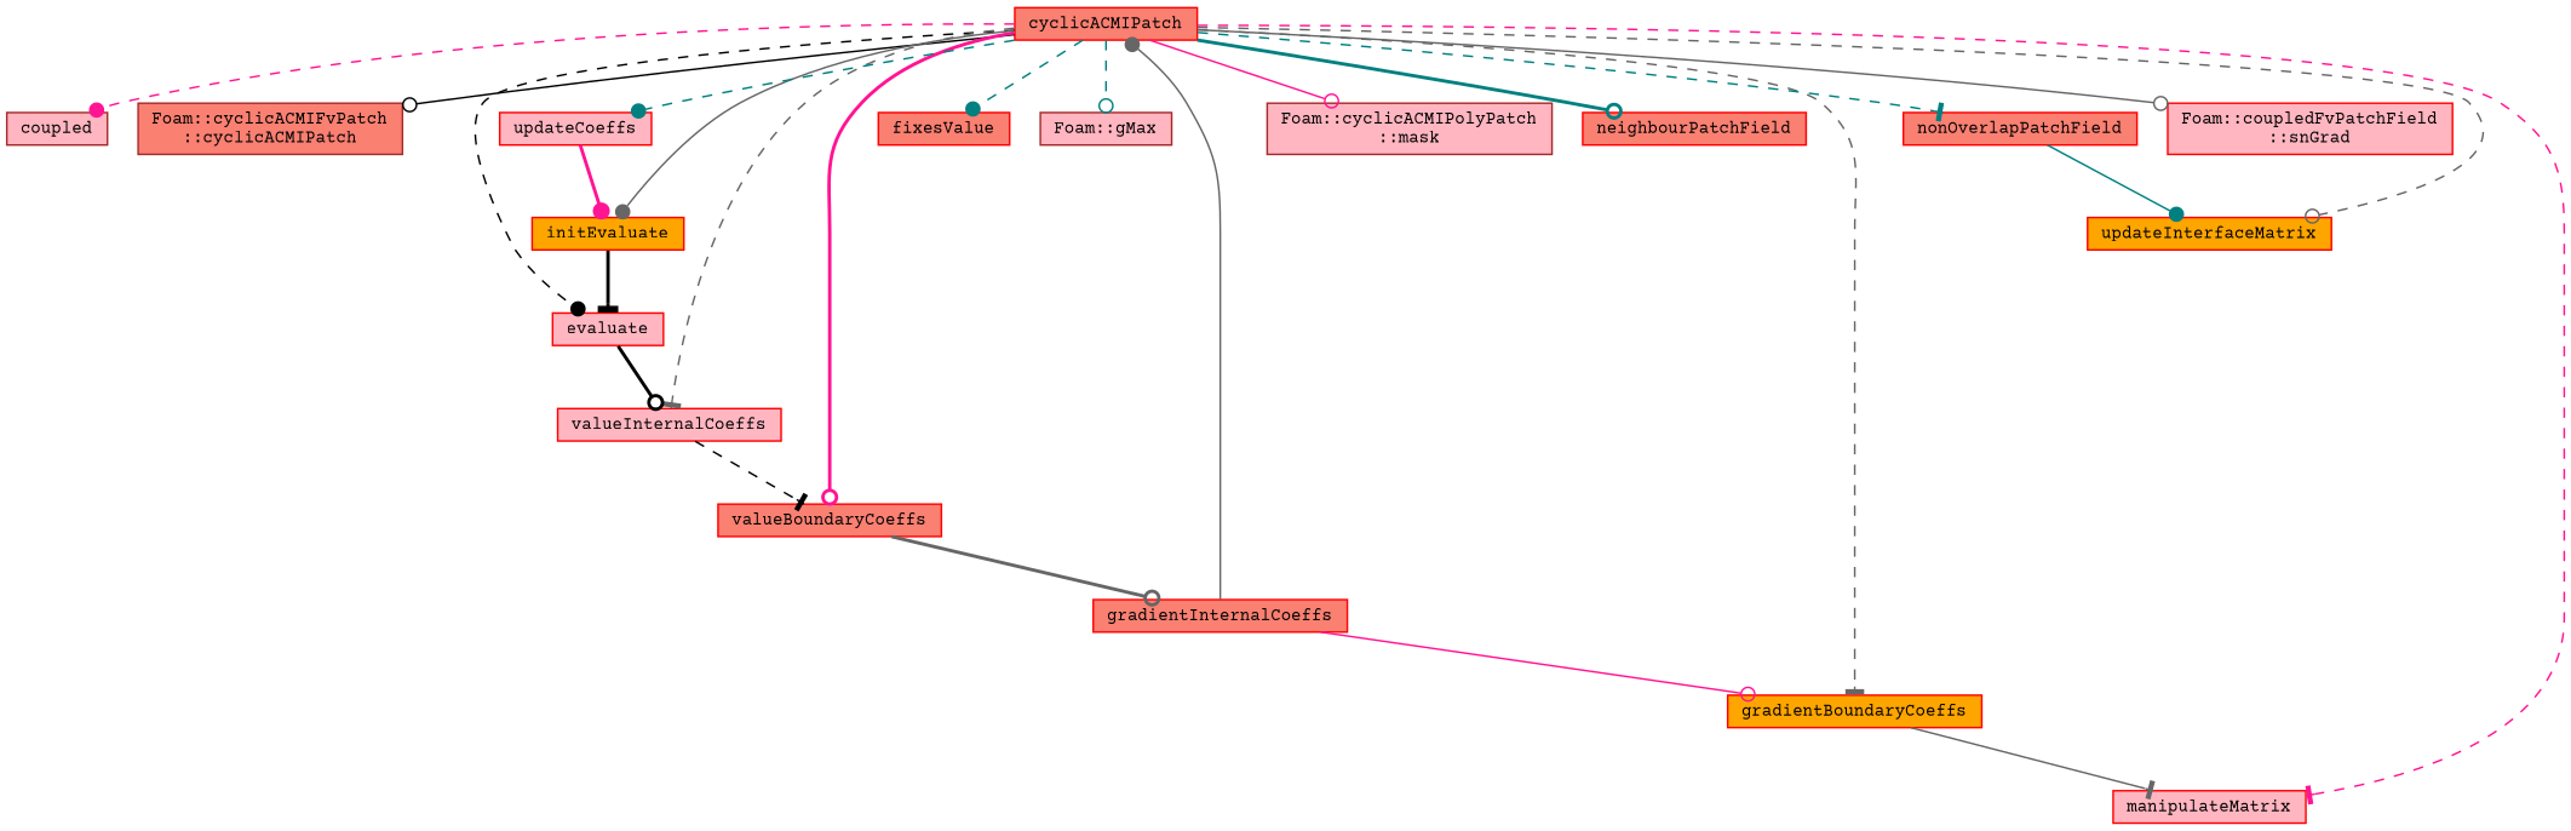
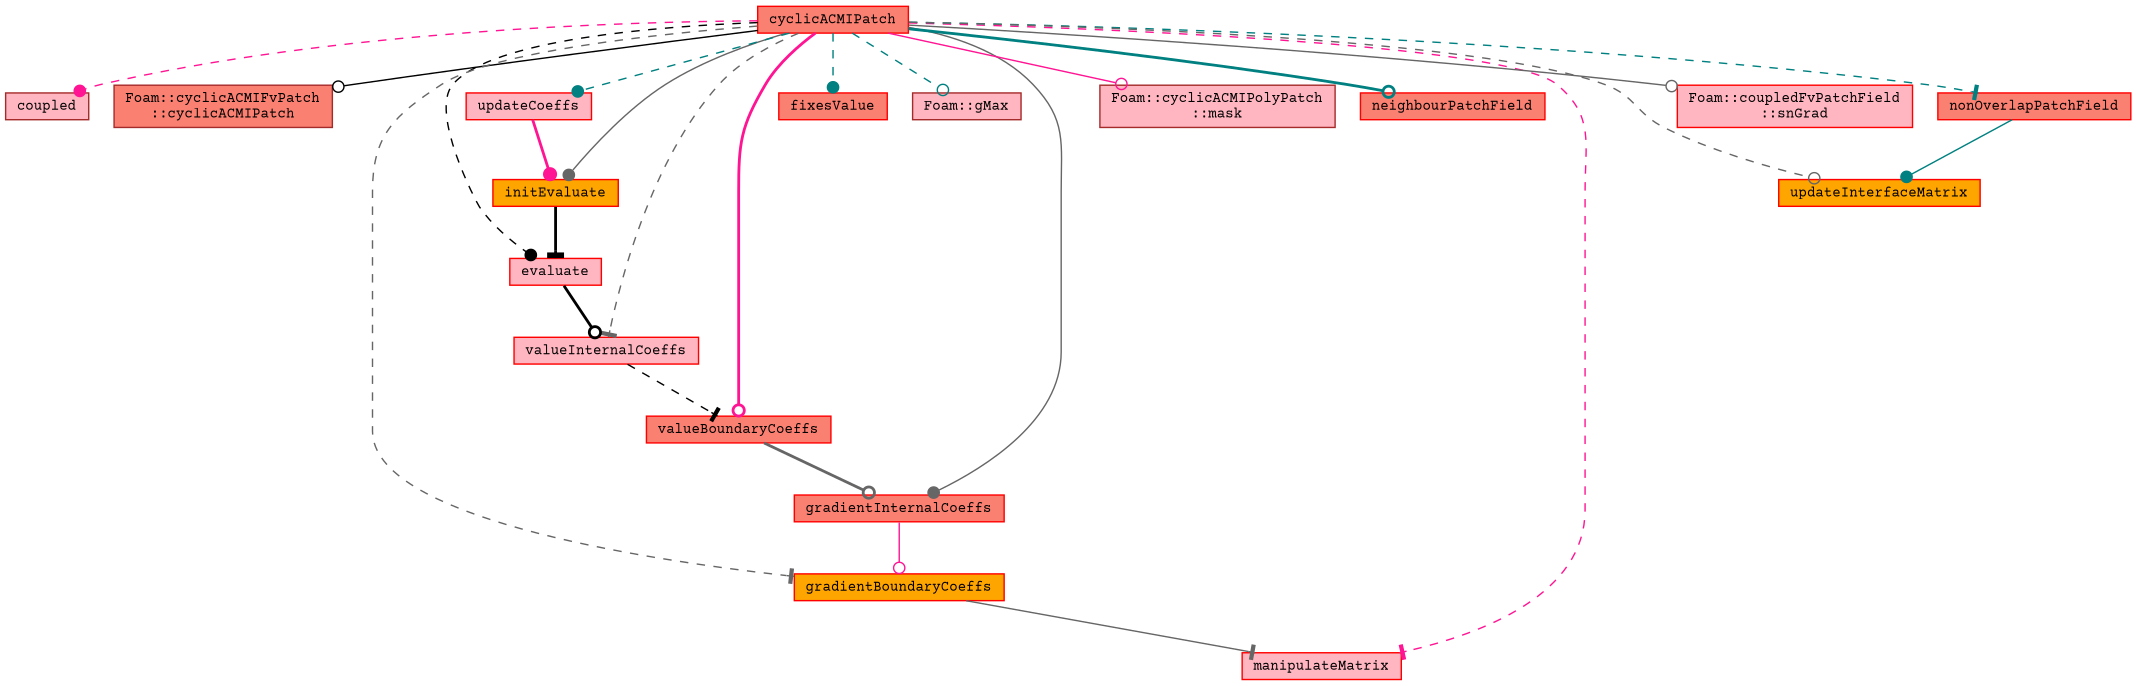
  digraph {
    fontname="Courier Prime"
    rankdir=TB
    node [color=red fillcolor=lightpink fontname="Courier Prime" fontsize=10 shape=record style=filled]
    edge [arrowhead=odot color=gray40 fontname="Courier Prime" fontsize=10 labelfontname=FreeSans labelfontsize=10 style=dashed]
    n1 [fillcolor=salmon fontcolor=black height=0.2 label=cyclicACMIPatch width=0.4]
    n2 [color=brown height=0.2 label=coupled width=0.4]
    n3 [color=brown fillcolor=salmon height=0.2 label="Foam::cyclicACMIFvPatch\l::cyclicACMIPatch" width=0.4]
    n4 [height=0.2 label=evaluate width=0.4]
    n5 [height=0.2 label=valueInternalCoeffs width=0.4]
    n6 [fillcolor=salmon height=0.2 label=valueBoundaryCoeffs width=0.4]
    n7 [fillcolor=salmon height=0.2 label=gradientInternalCoeffs width=0.4]
    n8 [fillcolor=orange height=0.2 label=gradientBoundaryCoeffs width=0.4]
    n9 [height=0.2 label=manipulateMatrix width=0.4]
    n10 [fillcolor=salmon height=0.2 label=fixesValue width=0.4]
    n11 [color=brown height=0.2 label="Foam::gMax" width=0.4]
    n12 [fillcolor=orange height=0.2 label=initEvaluate width=0.4]
    n13 [color=brown height=0.2 label="Foam::cyclicACMIPolyPatch\l::mask" width=0.4]
    n14 [fillcolor=salmon height=0.2 label=neighbourPatchField width=0.4]
    n15 [fillcolor=salmon height=0.2 label=nonOverlapPatchField width=0.4]
    n16 [fillcolor=orange height=0.2 label=updateInterfaceMatrix width=0.4]
    n17 [height=0.2 label="Foam::coupledFvPatchField\l::snGrad" width=0.4]
    n18 [height=0.2 label=updateCoeffs width=0.4]
    n1 -> n2 [arrowhead=dot color=deeppink]
    n1 -> n3 [color=black style=solid]
    n1 -> n4 [arrowhead=dot color=black]
    n1 -> n5 [arrowhead=tee]
    n1 -> n6 [color=deeppink style=bold]
-   n7 -> n1 [arrowhead=dot style=solid]
+   n1 -> n7 [arrowhead=dot style=solid]
    n1 -> n8 [arrowhead=tee]
    n1 -> n9 [arrowhead=tee color=deeppink]
    n1 -> n10 [arrowhead=dot color=teal]
    n1 -> n11 [color=teal]
    n1 -> n12 [arrowhead=dot style=solid]
    n1 -> n13 [color=deeppink style=solid]
    n1 -> n14 [color=teal style=bold]
    n1 -> n15 [arrowhead=tee color=teal]
    n1 -> n16
    n1 -> n17 [style=solid]
    n1 -> n18 [arrowhead=dot color=teal]
    n4 -> n5 [color=black style=bold]
    n5 -> n6 [arrowhead=tee color=black]
    n6 -> n7 [style=bold]
    n7 -> n8 [color=deeppink style=solid]
    n8 -> n9 [arrowhead=tee style=solid]
    n12 -> n4 [arrowhead=tee color=black style=bold]
    n15 -> n16 [arrowhead=dot color=teal style=solid]
    n18 -> n12 [arrowhead=dot color=deeppink style=bold]
  }
